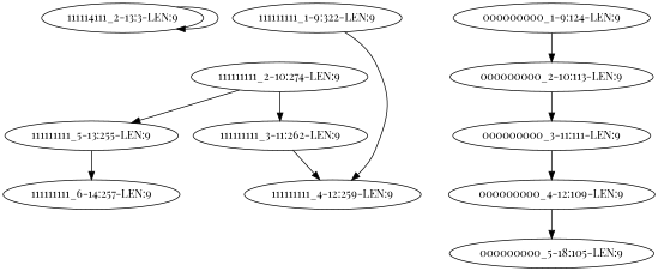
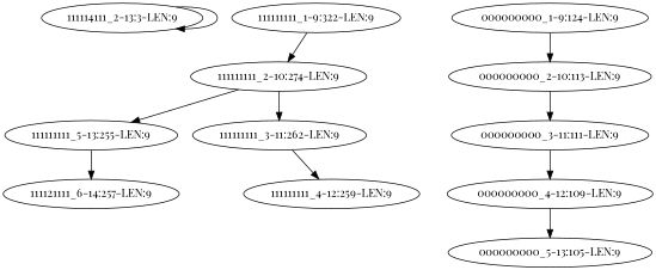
  digraph {
    fontname="Playfair Display"
    node [fontname="Playfair Display"]
    edge [fontname="Playfair Display"]
    n1 [label="111114111_2-13:3-LEN:9"]
    "111111111_5-13:255-LEN:9"
-   "111111111_6-14:257-LEN:9"
+   "111111111_6-14:257-LEN:9" [label="111121111_6-14:257-LEN:9"]
    "111111111_1-9:322-LEN:9"
    "111111111_2-10:274-LEN:9"
    "111111111_3-11:262-LEN:9"
    "111111111_4-12:259-LEN:9"
    "000000000_3-11:111-LEN:9"
    "000000000_4-12:109-LEN:9"
-   "000000000_5-13:105-LEN:9" [label="000000000_5-18:105-LEN:9"]
+   "000000000_5-13:105-LEN:9"
    "000000000_2-10:113-LEN:9"
    "000000000_1-9:124-LEN:9"
    n1 -> n1
    "111111111_5-13:255-LEN:9" -> "111111111_6-14:257-LEN:9"
-   "111111111_1-9:322-LEN:9" -> "111111111_4-12:259-LEN:9"
+   "111111111_1-9:322-LEN:9" -> "111111111_2-10:274-LEN:9"
    "111111111_2-10:274-LEN:9" -> "111111111_5-13:255-LEN:9"
    "111111111_2-10:274-LEN:9" -> "111111111_3-11:262-LEN:9"
    "111111111_3-11:262-LEN:9" -> "111111111_4-12:259-LEN:9"
    "000000000_3-11:111-LEN:9" -> "000000000_4-12:109-LEN:9"
    "000000000_4-12:109-LEN:9" -> "000000000_5-13:105-LEN:9"
    "000000000_2-10:113-LEN:9" -> "000000000_3-11:111-LEN:9"
    "000000000_1-9:124-LEN:9" -> "000000000_2-10:113-LEN:9"
  }
